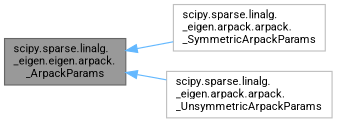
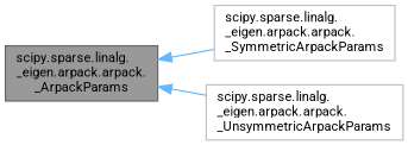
  digraph {
    rankdir=LR
    fontname=Roboto
    node [color=grey75 fillcolor=white fontname=Roboto fontsize=10 shape=box style=filled]
    edge [color=steelblue1 dir=back fontname=Roboto fontsize=10 labelfontname=Helvetica labelfontsize=10 style=solid]
-   n1 [color=gray40 fillcolor=grey60 fontcolor=black height=0.2 label="scipy.sparse.linalg.\l_eigen.eigen.arpack.\l_ArpackParams" width=0.4]
+   n1 [color=gray40 fillcolor=grey60 fontcolor=black height=0.2 label="scipy.sparse.linalg.\l_eigen.arpack.arpack.\l_ArpackParams" width=0.4]
    n2 [height=0.2 label="scipy.sparse.linalg.\l_eigen.arpack.arpack.\l_SymmetricArpackParams" width=0.4]
    n3 [height=0.2 label="scipy.sparse.linalg.\l_eigen.arpack.arpack.\l_UnsymmetricArpackParams" width=0.4]
    n1 -> n2
    n1 -> n3
  }
